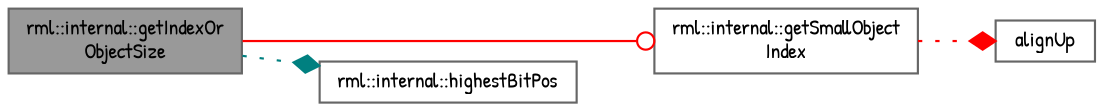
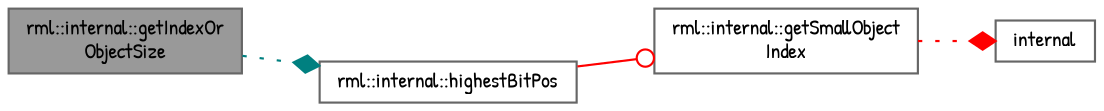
  digraph {
    fontname="Patrick Hand"
    rankdir=LR
    node [color=grey40 fillcolor=white fontname="Patrick Hand" fontsize=10 shape=box style=filled]
    edge [arrowhead=diamond color=red fontname="Patrick Hand" fontsize=10 labelfontname=Helvetica labelfontsize=10 style=dotted]
    n1 [color=gray40 fillcolor=grey60 fontcolor=black height=0.2 label="rml::internal::getIndexOr\lObjectSize" width=0.4]
    n2 [height=0.2 label="rml::internal::getSmallObject\lIndex" width=0.4]
    n3 [height=0.2 label="rml::internal::highestBitPos" width=0.4]
-   n4 [height=0.2 label=alignUp width=0.4]
-   n1 -> n2 [arrowhead=odot style=solid]
+   n4 [height=0.2 label=internal width=0.4]
+   n3 -> n2 [arrowhead=odot style=solid]
    n1 -> n3 [color=teal]
    n2 -> n4
  }
